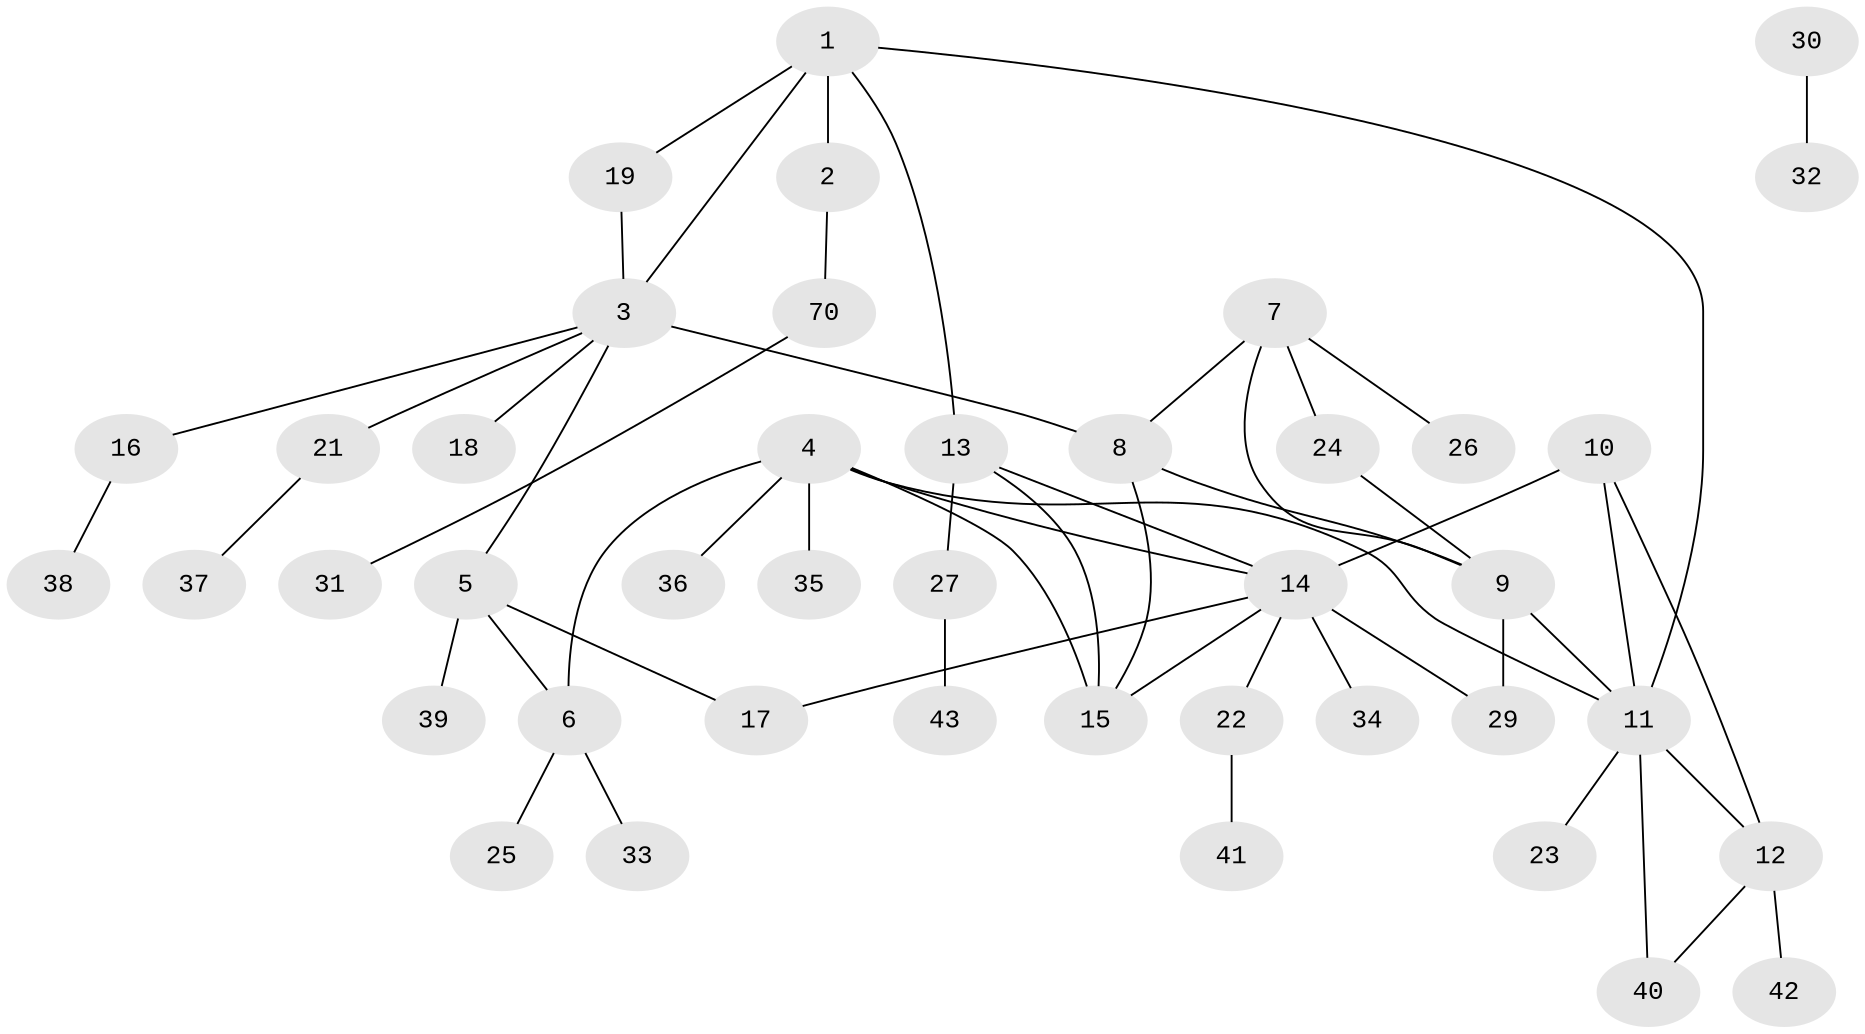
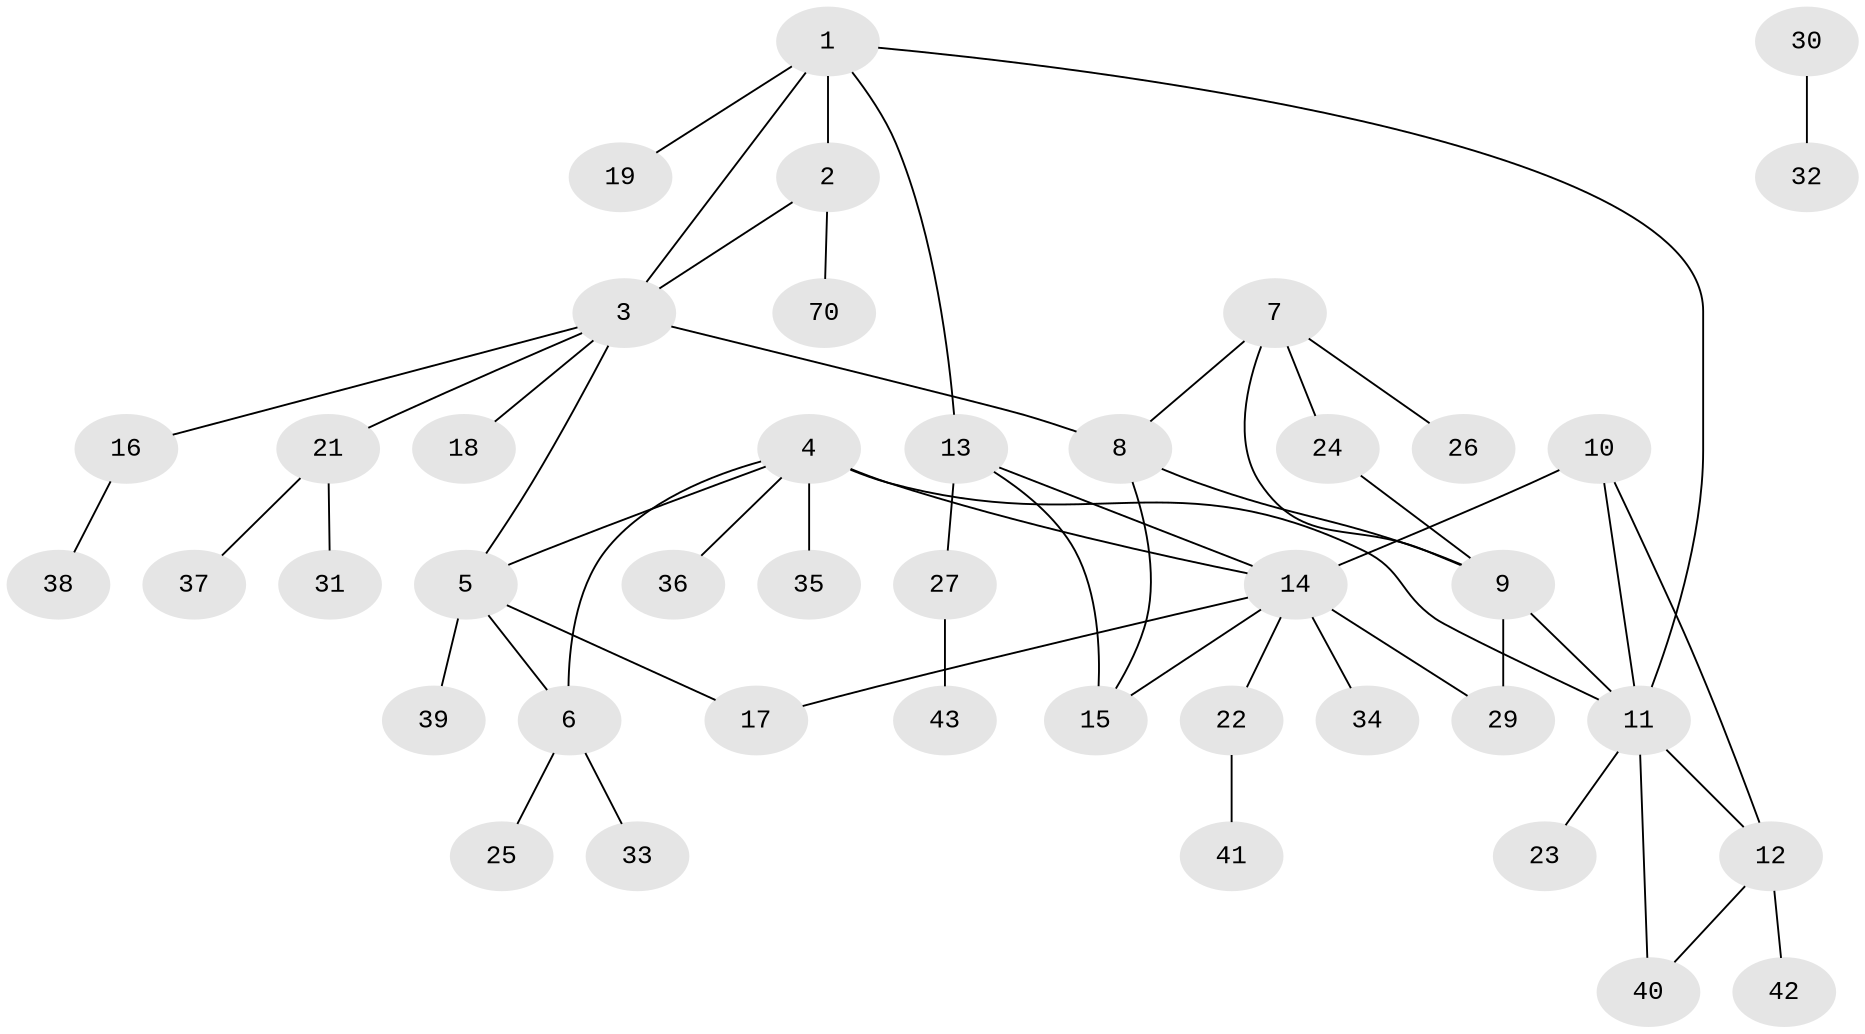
  graph {
    fontname="Liberation Mono"
    node [color=gray90 fontname="Liberation Mono" style=filled]
    edge [fontname="Liberation Mono" weight=1.0]
    1
    2
    3
    11
    13
    19
    n7 [label=70]
    5
    8
    16
    18
    21
    23
    12
    40
    14
    15
    27
    31
    6
    17
    39
    9
    38
    37
    4
    35
    36
    25
    33
    29
    22
    34
    7
    24
    26
    10
    42
    30
    32
    43
    41
    1 -- 2
    1 -- 3
    1 -- 11
    1 -- 13
    1 -- 19
-   19 -- 3
+   2 -- 3
    2 -- n7
    3 -- 5
    3 -- 8
    3 -- 16
    3 -- 18
    3 -- 21
    11 -- 23
    11 -- 12
    11 -- 40
    13 -- 14
    13 -- 15
    13 -- 27
-   n7 -- 31
+   21 -- 31
    5 -- 6
    5 -- 17
    5 -- 39
    8 -- 15
    8 -- 9
    16 -- 38
    21 -- 37
    12 -- 40
    12 -- 42
    14 -- 15
    14 -- 17
    14 -- 29
    14 -- 22
    14 -- 34
    27 -- 43
    6 -- 25
    6 -- 33
    9 -- 11
    9 -- 29
    4 -- 11
-   4 -- 15
+   4 -- 5
    4 -- 14
    4 -- 6
    4 -- 35
    4 -- 36
    22 -- 41
    7 -- 8
    7 -- 9
    7 -- 24
    7 -- 26
    24 -- 9
    10 -- 11
    10 -- 12
    10 -- 14
    30 -- 32
  }
